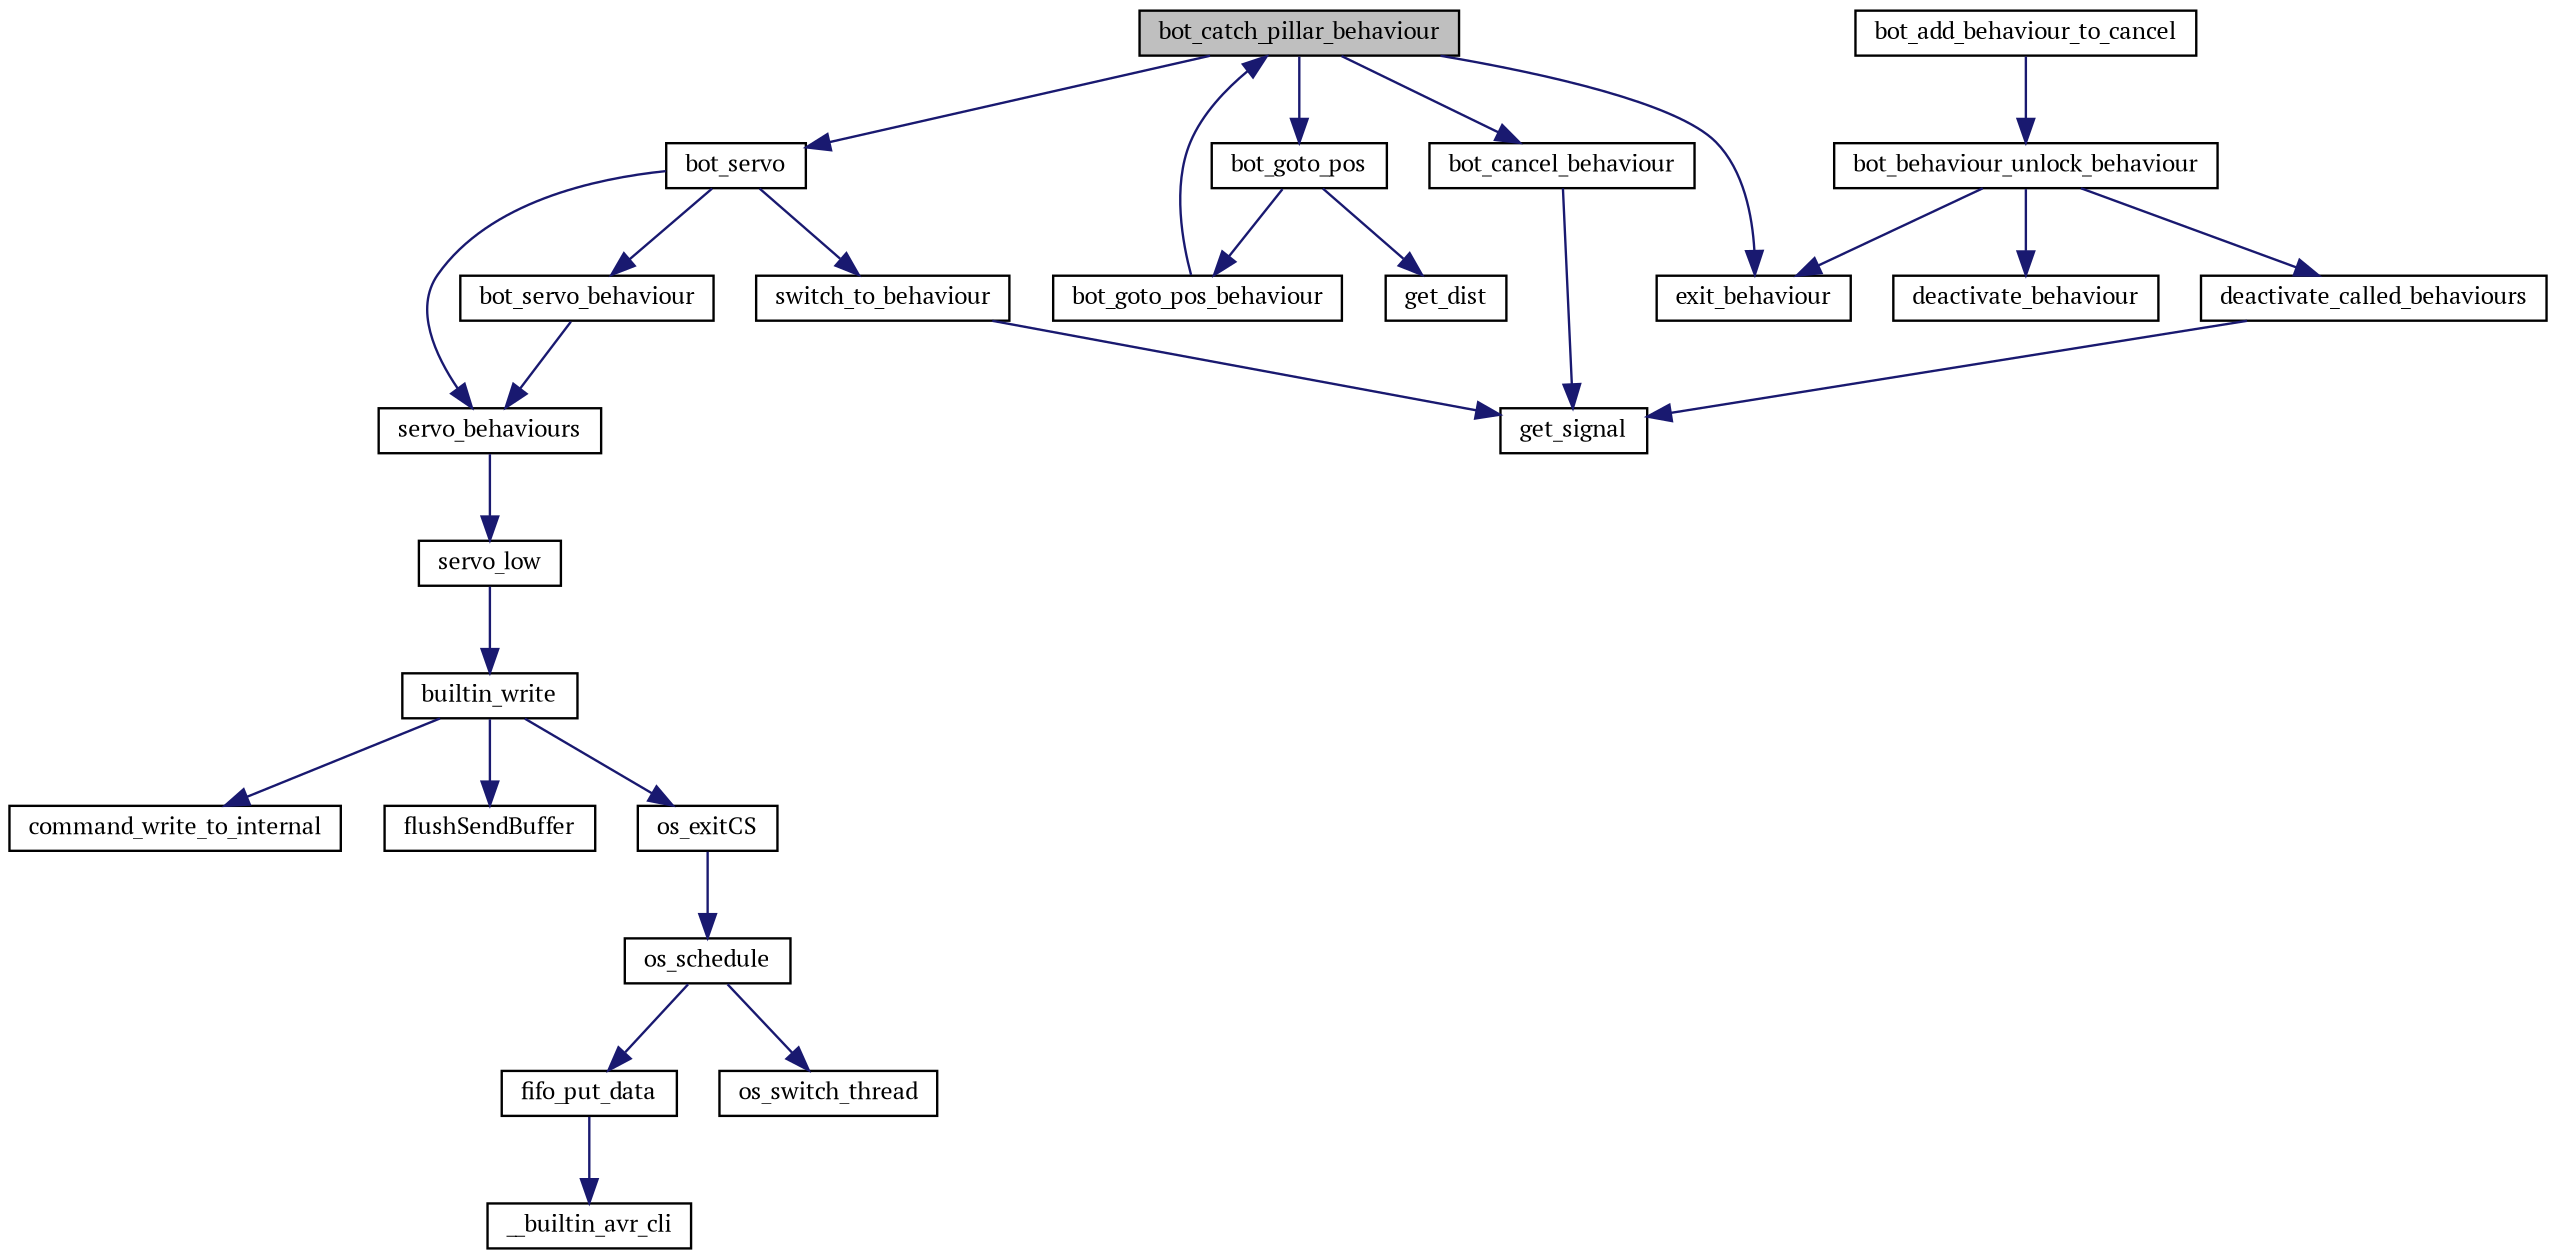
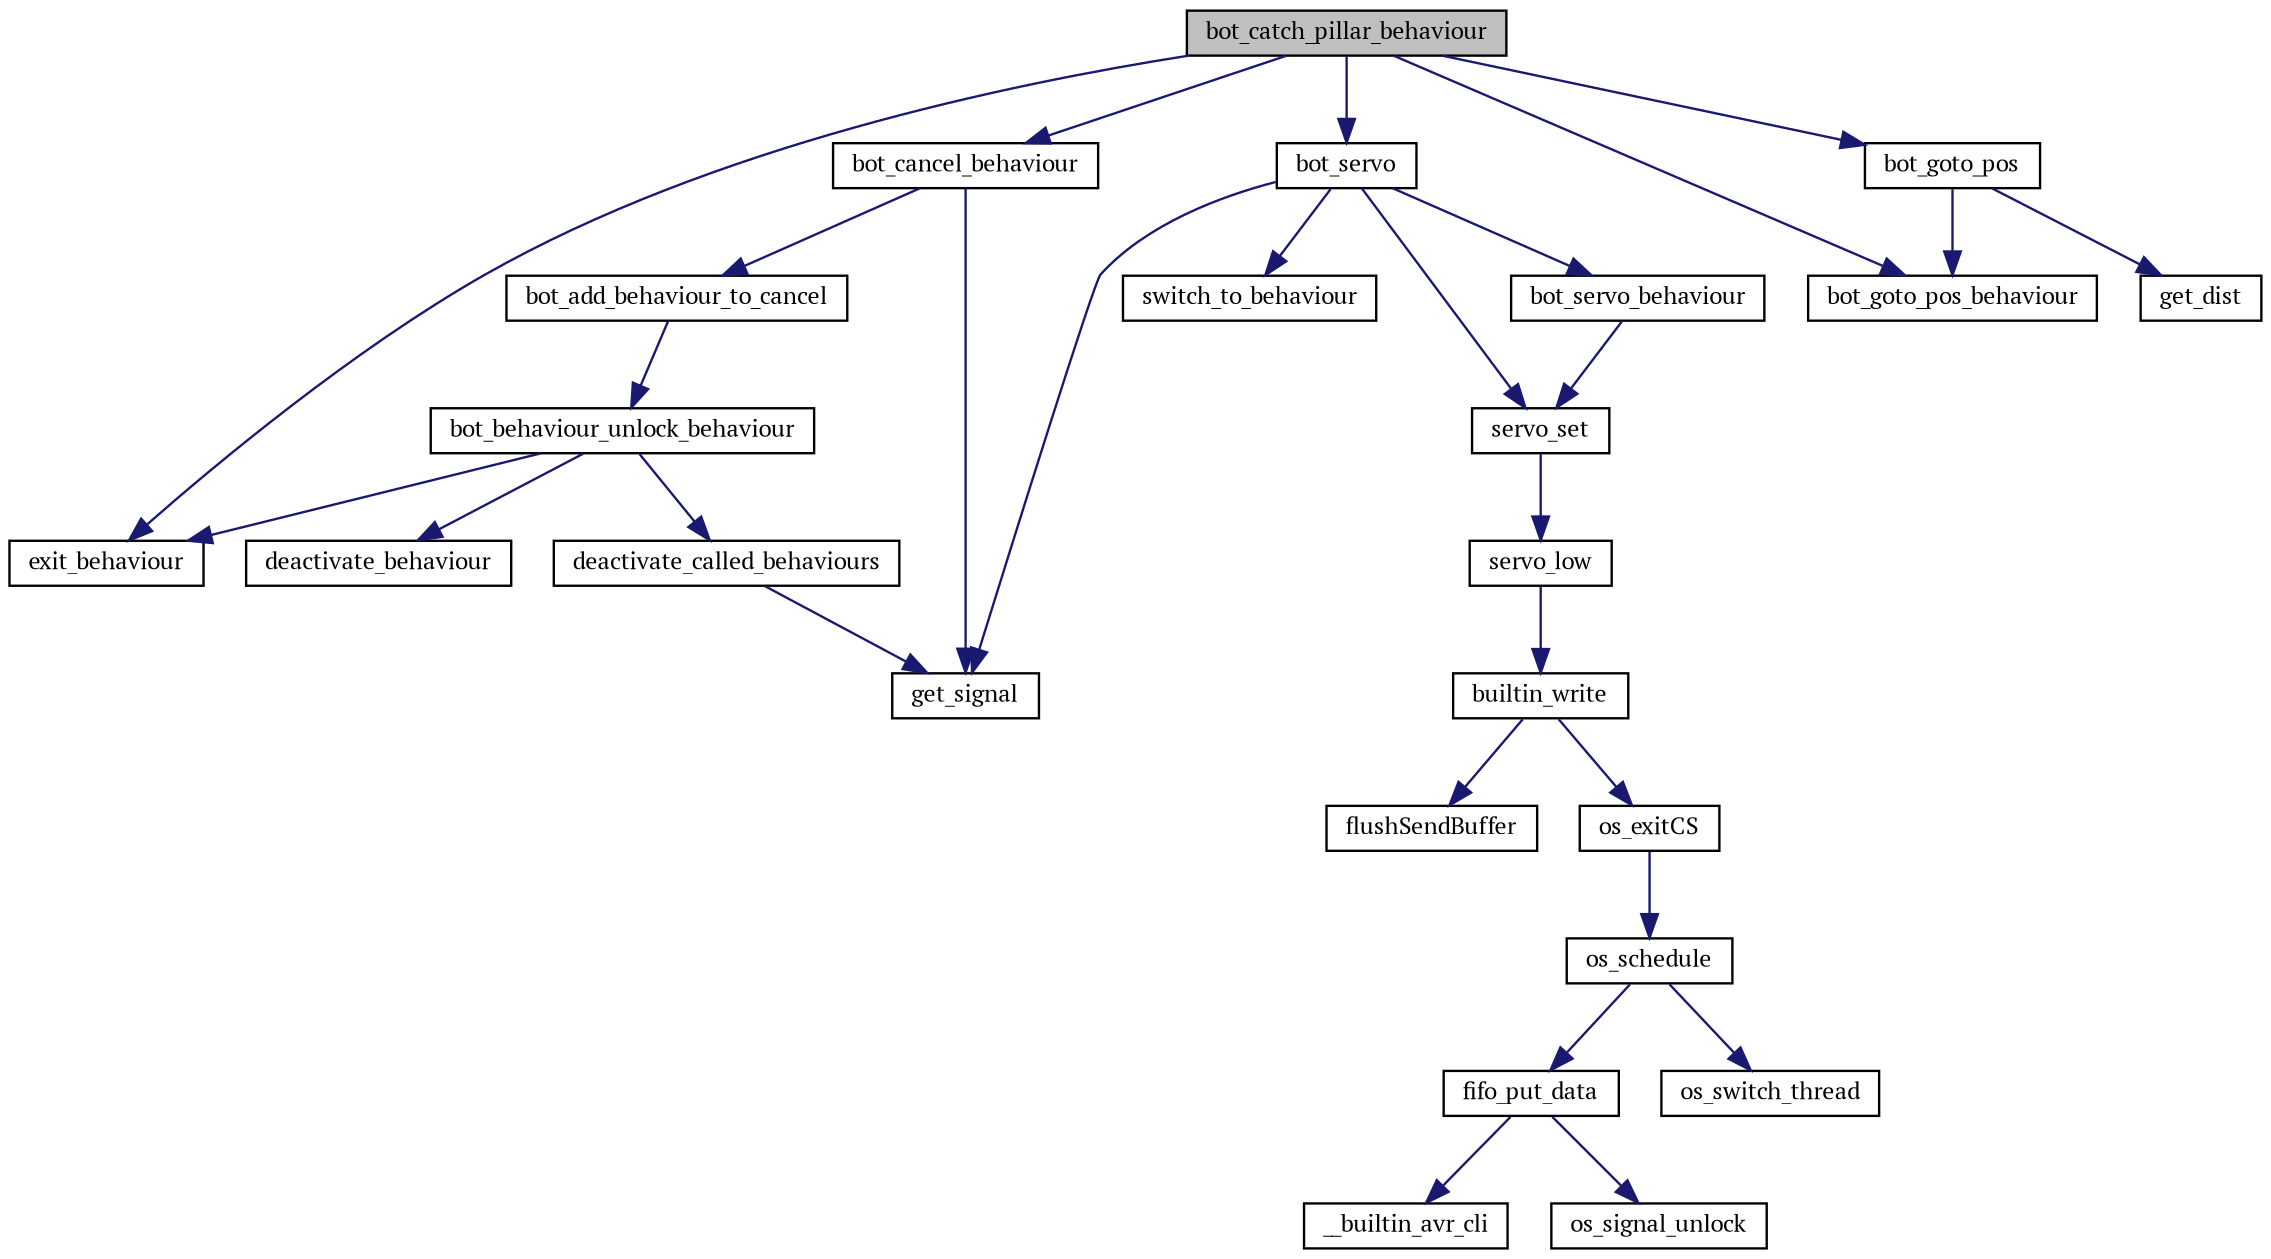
  digraph {
    fontname="PT Serif"
    rankdir=TB
    node [color=black fillcolor=white fontname="PT Serif" fontsize=10 shape=record style=filled]
    edge [color=midnightblue fontname="PT Serif" fontsize=10 labelfontname=Helvetica labelfontsize=10 style=solid]
    n1 [fillcolor=grey75 fontcolor=black height=0.2 label=bot_catch_pillar_behaviour width=0.4]
    n2 [height=0.2 label=bot_cancel_behaviour width=0.4]
    n3 [height=0.2 label=exit_behaviour width=0.4]
    n4 [height=0.2 label=bot_servo width=0.4]
    n5 [height=0.2 label=bot_goto_pos width=0.4]
    n6 [height=0.2 label=bot_goto_pos_behaviour width=0.4]
    n7 [height=0.2 label=get_signal width=0.4]
    n8 [height=0.2 label=bot_add_behaviour_to_cancel width=0.4]
    n9 [height=0.2 label=switch_to_behaviour width=0.4]
    n10 [height=0.2 label=bot_servo_behaviour width=0.4]
-   n11 [height=0.2 label=servo_behaviours width=0.4]
+   n11 [height=0.2 label=servo_set width=0.4]
    n12 [height=0.2 label=get_dist width=0.4]
    n13 [height=0.2 label=bot_behaviour_unlock_behaviour width=0.4]
    n14 [height=0.2 label=deactivate_called_behaviours width=0.4]
    n15 [height=0.2 label=deactivate_behaviour width=0.4]
    n16 [height=0.2 label=servo_low width=0.4]
    n17 [height=0.2 label=builtin_write width=0.4]
-   n18 [height=0.2 label=command_write_to_internal width=0.4]
    n19 [height=0.2 label=flushSendBuffer width=0.4]
    n20 [height=0.2 label=os_exitCS width=0.4]
    n21 [height=0.2 label=os_schedule width=0.4]
    n22 [height=0.2 label=fifo_put_data width=0.4]
    n23 [height=0.2 label=os_switch_thread width=0.4]
    n24 [height=0.2 label=__builtin_avr_cli width=0.4]
+   n25 [height=0.2 label=os_signal_unlock width=0.4]
    n1 -> n2
    n1 -> n3
    n1 -> n4
    n1 -> n5
-   n6 -> n1
+   n1 -> n6
    n2 -> n7
+   n2 -> n8
    n4 -> n9
    n4 -> n10
    n4 -> n11
    n5 -> n6
    n5 -> n12
    n8 -> n13
-   n9 -> n7
+   n4 -> n7
    n10 -> n11
    n11 -> n16
    n13 -> n3
    n13 -> n14
    n13 -> n15
    n14 -> n7
    n16 -> n17
-   n17 -> n18
    n17 -> n19
    n17 -> n20
    n20 -> n21
    n21 -> n22
    n21 -> n23
    n22 -> n24
+   n22 -> n25
  }
